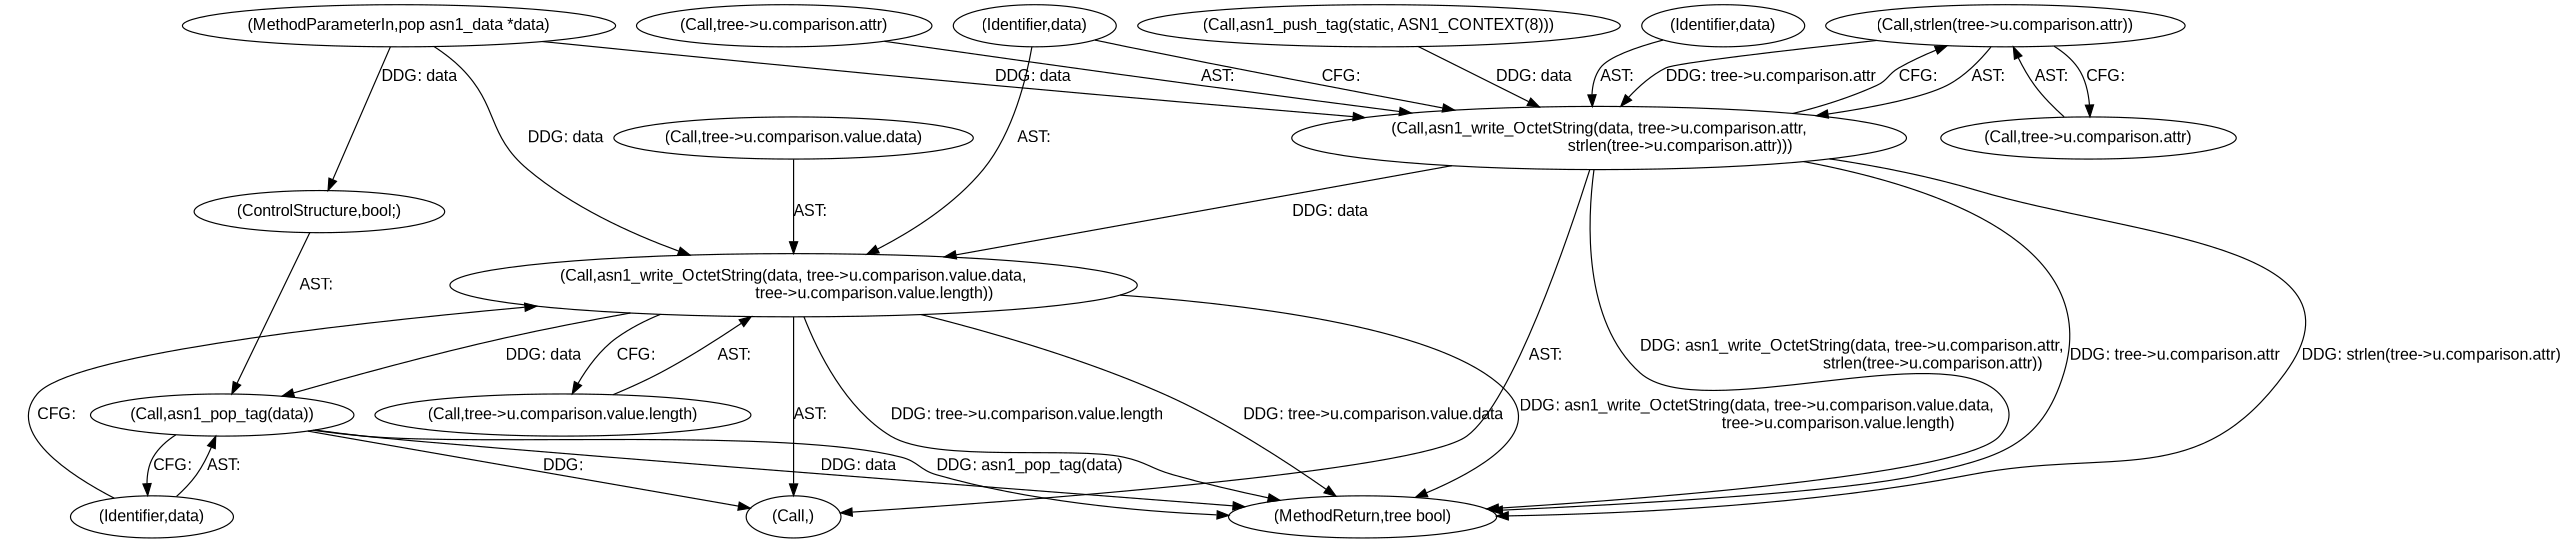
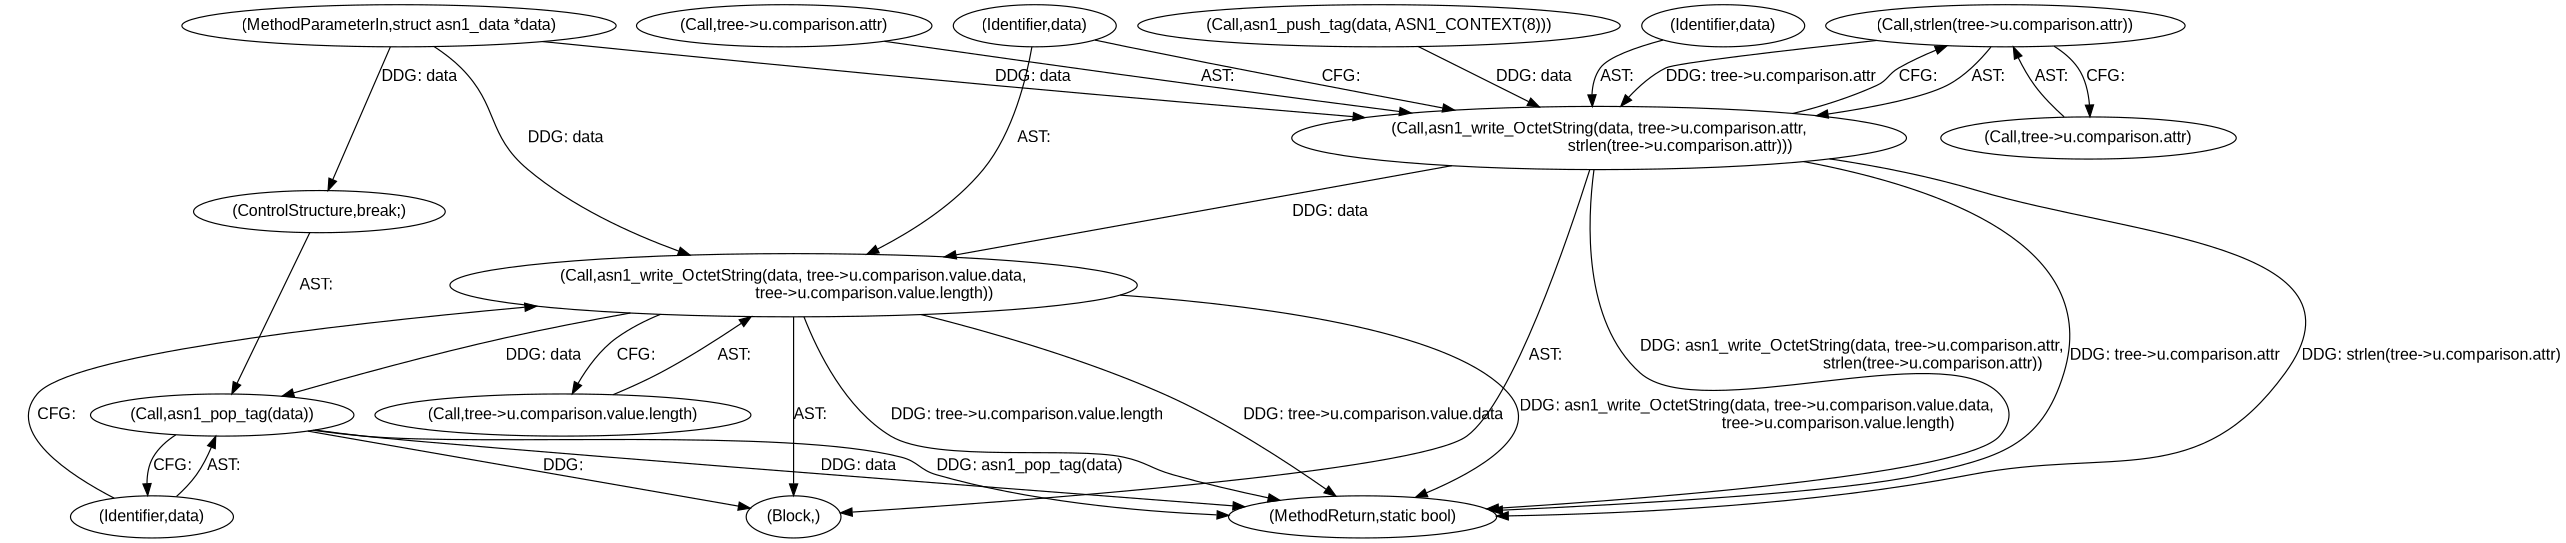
  digraph {
    fontname="Liberation Sans"
    node [fontname="Liberation Sans"]
    edge [fontname="Liberation Sans"]
    n1 [label="(Call,strlen(tree->u.comparison.attr))"]
    n2 [label="(Call,asn1_write_OctetString(data, tree->u.comparison.attr,\n                                     strlen(tree->u.comparison.attr)))"]
    n3 [label="(Call,tree->u.comparison.attr)"]
    n4 [label="(Call,asn1_write_OctetString(data, tree->u.comparison.value.data,\n                                     tree->u.comparison.value.length))"]
-   n5 [label="(Call,)"]
-   n6 [label="(MethodReturn,tree bool)"]
+   n5 [label="(Block,)"]
+   n6 [label="(MethodReturn,static bool)"]
    n7 [label="(Call,asn1_pop_tag(data))"]
    n8 [label="(Call,tree->u.comparison.value.length)"]
    n9 [label="(Identifier,data)"]
    n10 [label="(Identifier,data)"]
-   n11 [label="(ControlStructure,bool;)"]
+   n11 [label="(ControlStructure,break;)"]
    n12 [label="(Call,tree->u.comparison.attr)"]
-   n13 [label="(Call,asn1_push_tag(static, ASN1_CONTEXT(8)))"]
+   n13 [label="(Call,asn1_push_tag(data, ASN1_CONTEXT(8)))"]
    n14 [label="(Identifier,data)"]
-   n15 [label="(Call,tree->u.comparison.value.data)"]
-   n16 [label="(MethodParameterIn,pop asn1_data *data)"]
+   n16 [label="(MethodParameterIn,struct asn1_data *data)"]
    n1 -> n2 [label="AST: "]
    n1 -> n2 [label="DDG: tree->u.comparison.attr"]
    n1 -> n3 [label="CFG: "]
    n2 -> n1 [label="CFG: "]
    n2 -> n4 [label="DDG: data"]
    n2 -> n5 [label="AST: "]
    n2 -> n6 [label="DDG: asn1_write_OctetString(data, tree->u.comparison.attr,\n                                     strlen(tree->u.comparison.attr))"]
    n2 -> n6 [label="DDG: tree->u.comparison.attr"]
    n2 -> n6 [label="DDG: strlen(tree->u.comparison.attr)"]
    n3 -> n1 [label="AST: "]
    n4 -> n5 [label="AST: "]
    n4 -> n6 [label="DDG: tree->u.comparison.value.length"]
    n4 -> n6 [label="DDG: tree->u.comparison.value.data"]
    n4 -> n6 [label="DDG: asn1_write_OctetString(data, tree->u.comparison.value.data,\n                                     tree->u.comparison.value.length)"]
    n4 -> n7 [label="DDG: data"]
    n4 -> n8 [label="CFG: "]
    n7 -> n5 [label="DDG: "]
    n7 -> n6 [label="DDG: data"]
    n7 -> n6 [label="DDG: asn1_pop_tag(data)"]
    n7 -> n9 [label="CFG: "]
    n8 -> n4 [label="AST: "]
    n9 -> n4 [label="CFG: "]
    n9 -> n7 [label="AST: "]
    n10 -> n2 [label="CFG: "]
    n10 -> n4 [label="AST: "]
    n11 -> n7 [label="AST: "]
    n12 -> n2 [label="AST: "]
    n13 -> n2 [label="DDG: data"]
    n14 -> n2 [label="AST: "]
-   n15 -> n4 [label="AST: "]
    n16 -> n2 [label="DDG: data"]
    n16 -> n4 [label="DDG: data"]
    n16 -> n11 [label="DDG: data"]
  }
